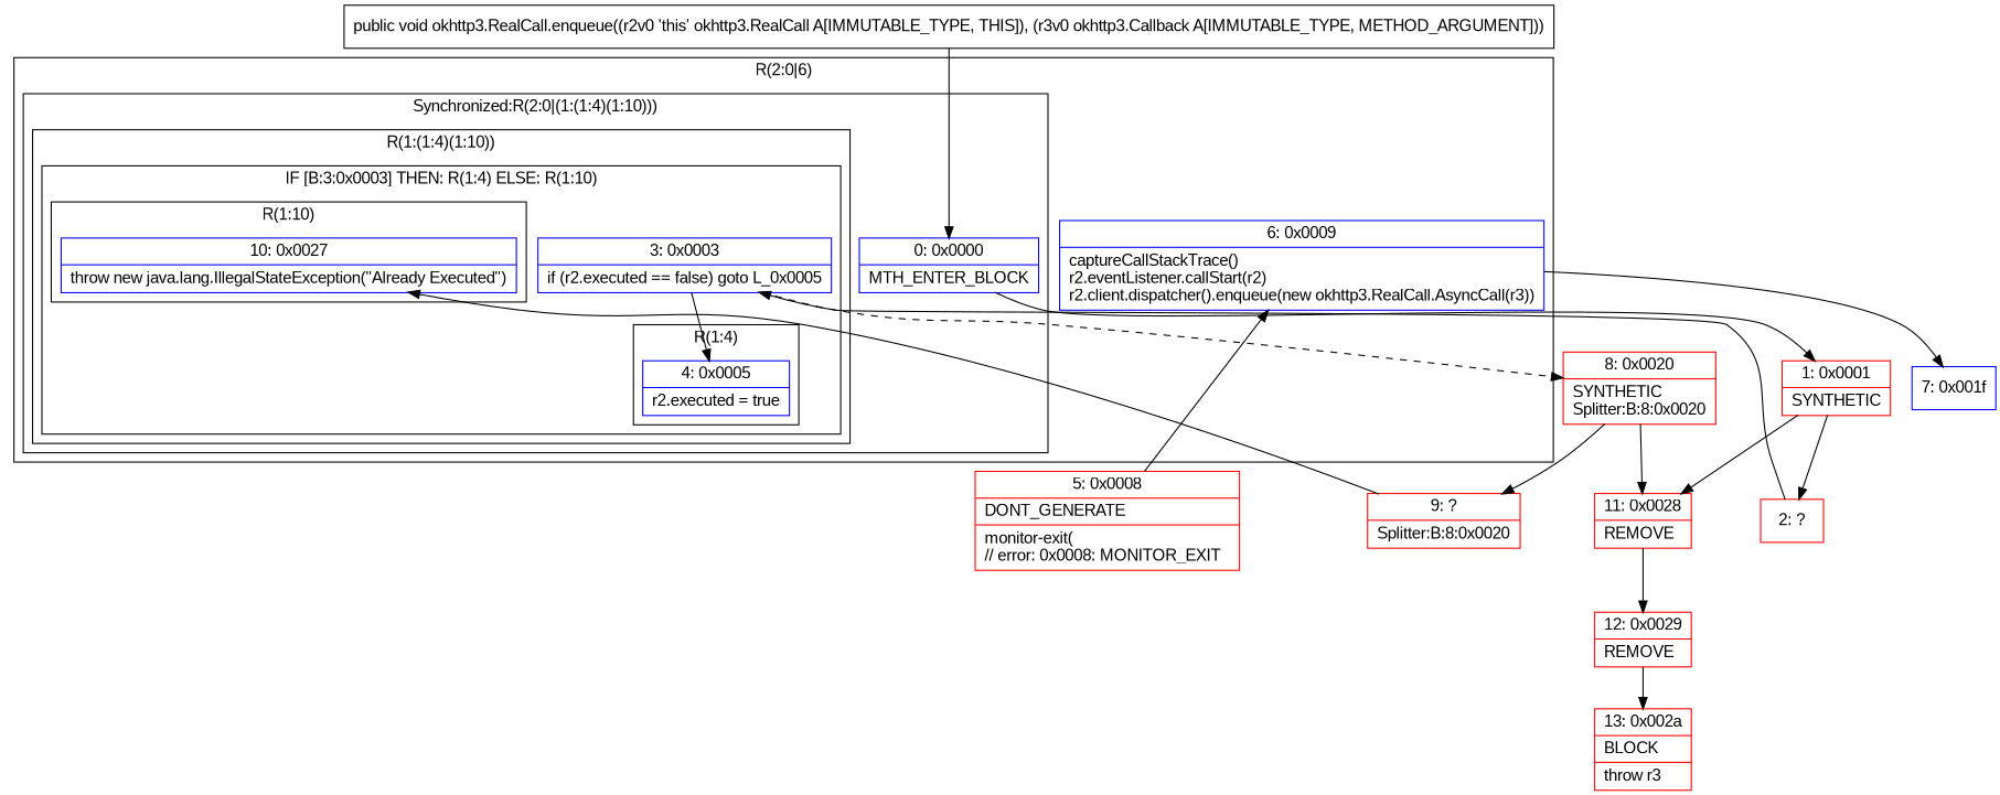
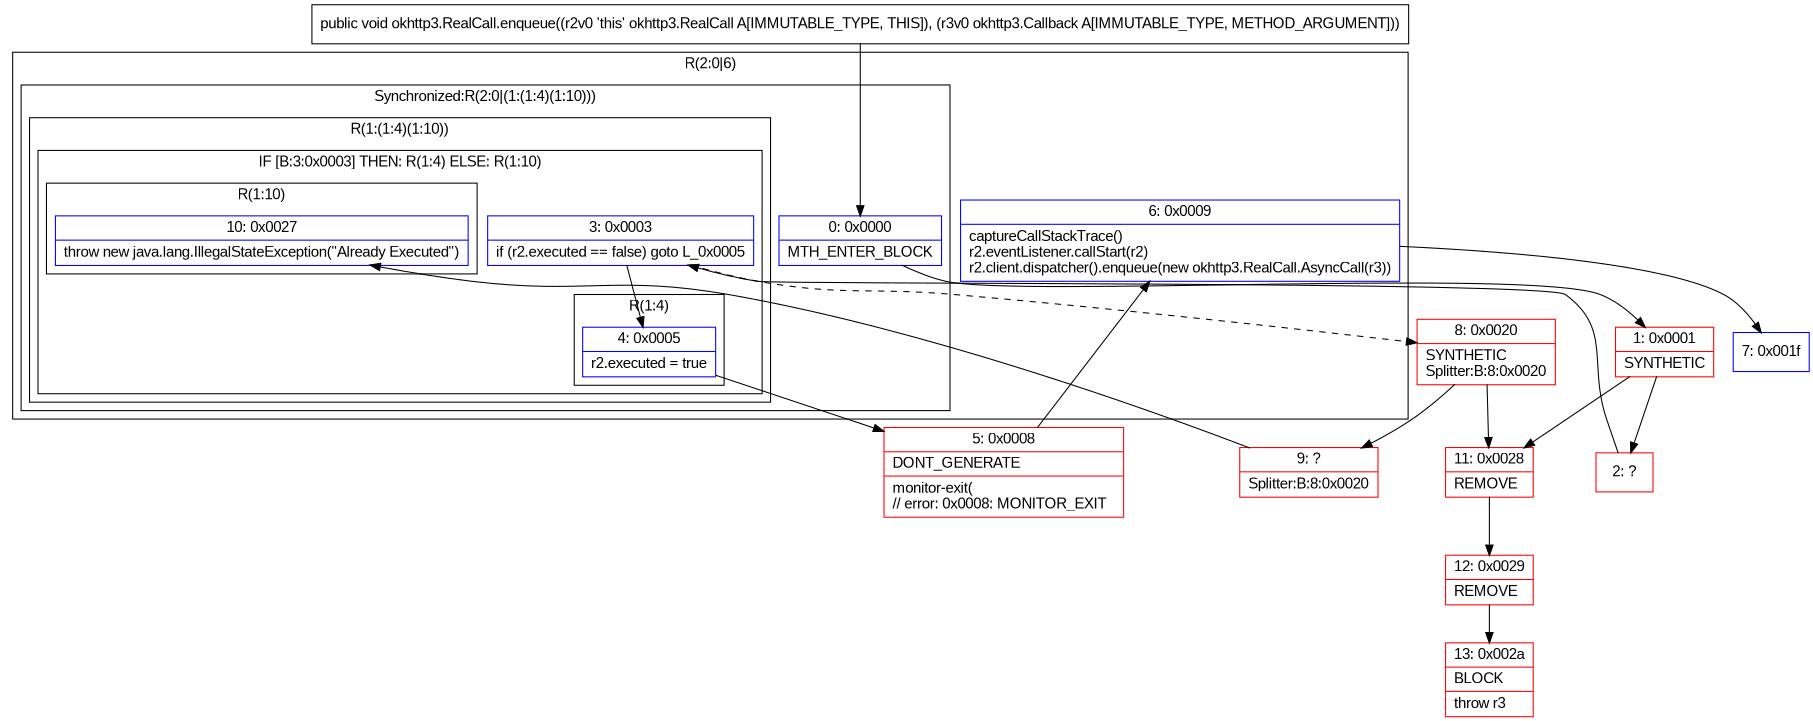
  digraph {
    fontname="Liberation Sans"
    node [color=red fontname="Liberation Sans" shape=record]
    edge [fontname="Liberation Sans"]
    n1 [color=blue label="{4\:\ 0x0005|r2.executed = true\l}"]
    n2 [color=blue label="{10\:\ 0x0027|throw new java.lang.IllegalStateException(\"Already Executed\")\l}"]
    n3 [color=blue label="{3\:\ 0x0003|if (r2.executed == false) goto L_0x0005\l}"]
    n4 [color=blue label="{0\:\ 0x0000|MTH_ENTER_BLOCK\l}"]
    n5 [color=blue label="{6\:\ 0x0009|captureCallStackTrace()\lr2.eventListener.callStart(r2)\lr2.client.dispatcher().enqueue(new okhttp3.RealCall.AsyncCall(r3))\l}"]
    n6 [label="{5\:\ 0x0008|DONT_GENERATE\l|monitor\-exit(\l\/\/ error: 0x0008: MONITOR_EXIT  \l}"]
    n7 [label="{8\:\ 0x0020|SYNTHETIC\lSplitter:B:8:0x0020\l}"]
    n8 [label="{1\:\ 0x0001|SYNTHETIC\l}"]
    n9 [color=blue label="{7\:\ 0x001f}"]
    n10 [label="{2\:\ ?}"]
    n11 [label="{11\:\ 0x0028|REMOVE\l}"]
    n12 [label="{9\:\ ?|Splitter:B:8:0x0020\l}"]
    n13 [label="{12\:\ 0x0029|REMOVE\l}"]
    n14 [label="{13\:\ 0x002a|BLOCK\l|throw r3\l}"]
    n15 [label="{public void okhttp3.RealCall.enqueue((r2v0 'this' okhttp3.RealCall A[IMMUTABLE_TYPE, THIS]), (r3v0 okhttp3.Callback A[IMMUTABLE_TYPE, METHOD_ARGUMENT])) }" color=""]
    subgraph cluster_1 {
      label="R(2:0|6)"
      n5
      subgraph cluster_2 {
        label="Synchronized:R(2:0|(1:(1:4)(1:10)))"
        n4
        subgraph cluster_3 {
          label="R(1:(1:4)(1:10))"
          subgraph cluster_4 {
            label="IF [B:3:0x0003] THEN: R(1:4) ELSE: R(1:10)"
            n3
            subgraph cluster_5 {
              label="R(1:4)"
              n1
            }
            subgraph cluster_6 {
              label="R(1:10)"
              n2
            }
          }
        }
      }
    }
+   n1 -> n6
    n3 -> n1
    n3 -> n7 [style=dashed]
    n4 -> n8
    n5 -> n9
    n6 -> n5
    n7 -> n11
    n7 -> n12
    n8 -> n10
    n8 -> n11
    n10 -> n3
    n11 -> n13
    n12 -> n2
    n13 -> n14
    n15 -> n4
  }
